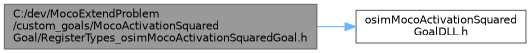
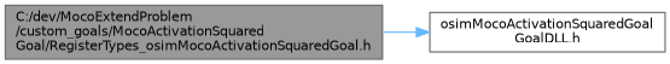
  digraph {
    rankdir=LR
    node [fontname=Helvetica fontsize=10 shape=box style=filled]
    n1 [color=gray40 fillcolor=grey60 fontcolor=black height=0.2 label="C:/dev/MocoExtendProblem\l/custom_goals/MocoActivationSquared\lGoal/RegisterTypes_osimMocoActivationSquaredGoal.h" width=0.4]
-   n2 [color=grey40 fillcolor=white height=0.2 label="osimMocoActivationSquared\lGoalDLL.h" width=0.4]
+   n2 [color=grey40 fillcolor=white height=0.2 label="osimMocoActivationSquaredGoal\lGoalDLL.h" width=0.4]
    n1 -> n2 [color=steelblue1 fontname=Helvetica fontsize=10 labelfontname=Helvetica labelfontsize=10 style=solid]
  }
